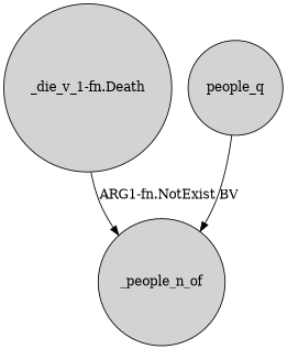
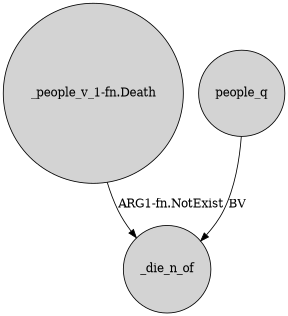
  digraph {
    node [shape=circle style=filled]
-   "_die_v_1-fn.Death"
-   _people_n_of
+   "_die_v_1-fn.Death" [label="_people_v_1-fn.Death"]
+   _people_n_of [label=_die_n_of]
    n3 [label=people_q]
    "_die_v_1-fn.Death" -> _people_n_of [label="ARG1-fn.NotExist"]
    n3 -> _people_n_of [label=BV]
  }
